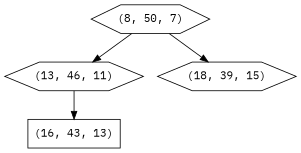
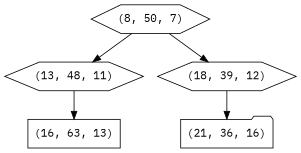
  digraph {
    fontname="IBM Plex Mono"
    node [fontname="IBM Plex Mono" shape=hexagon]
    edge [fontname="IBM Plex Mono"]
    "(8, 50, 7)"
-   "(13, 46, 11)"
-   "(18, 39, 15)"
-   "(16, 43, 13)" [shape=box]
+   "(13, 46, 11)" [label="(13, 48, 11)"]
+   "(18, 39, 15)" [label="(18, 39, 12)"]
+   "(16, 43, 13)" [shape=box label="(16, 63, 13)"]
+   "(21, 36, 16)" [shape=folder]
    "(8, 50, 7)" -> "(13, 46, 11)"
    "(8, 50, 7)" -> "(18, 39, 15)"
    "(13, 46, 11)" -> "(16, 43, 13)"
+   "(18, 39, 15)" -> "(21, 36, 16)"
  }
